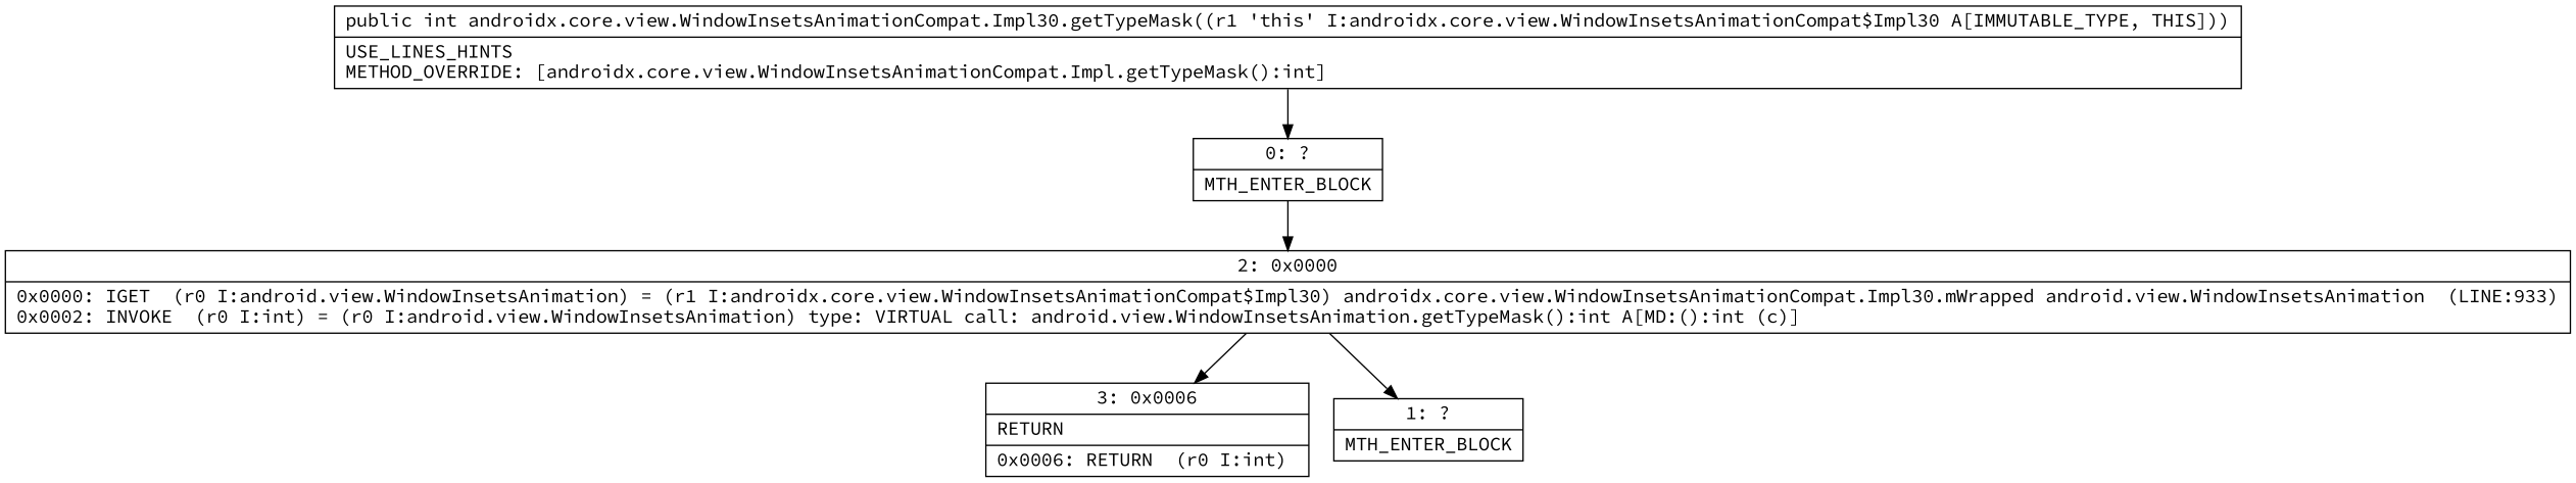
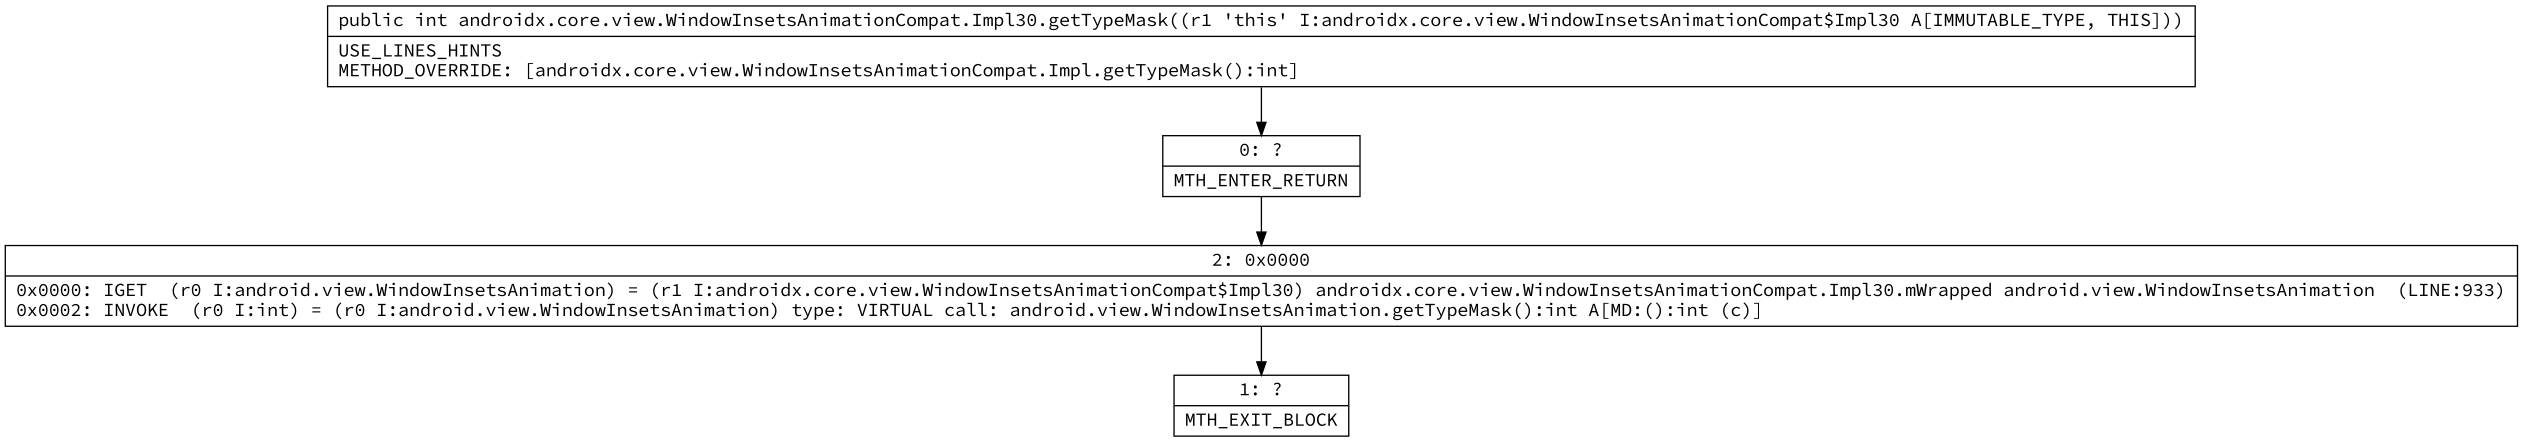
  digraph {
    fontname="Source Code Pro"
    node [fontname="Source Code Pro" shape=record]
    edge [fontname="Source Code Pro"]
-   n1 [label="{0\:\ ?|MTH_ENTER_BLOCK\l}"]
+   n1 [label="{0\:\ ?|MTH_ENTER_RETURN\l}"]
    n2 [label="{2\:\ 0x0000|0x0000: IGET  (r0 I:android.view.WindowInsetsAnimation) = (r1 I:androidx.core.view.WindowInsetsAnimationCompat$Impl30) androidx.core.view.WindowInsetsAnimationCompat.Impl30.mWrapped android.view.WindowInsetsAnimation  (LINE:933)\l0x0002: INVOKE  (r0 I:int) = (r0 I:android.view.WindowInsetsAnimation) type: VIRTUAL call: android.view.WindowInsetsAnimation.getTypeMask():int A[MD:():int (c)]\l}"]
-   n3 [label="{3\:\ 0x0006|RETURN\l|0x0006: RETURN  (r0 I:int) \l}"]
-   n4 [label="{1\:\ ?|MTH_ENTER_BLOCK\l}"]
+   n4 [label="{1\:\ ?|MTH_EXIT_BLOCK\l}"]
    n5 [label="{public int androidx.core.view.WindowInsetsAnimationCompat.Impl30.getTypeMask((r1 'this' I:androidx.core.view.WindowInsetsAnimationCompat$Impl30 A[IMMUTABLE_TYPE, THIS]))  | USE_LINES_HINTS\lMETHOD_OVERRIDE: [androidx.core.view.WindowInsetsAnimationCompat.Impl.getTypeMask():int]\l}"]
    n1 -> n2
-   n2 -> n3
    n2 -> n4
    n5 -> n1
  }
